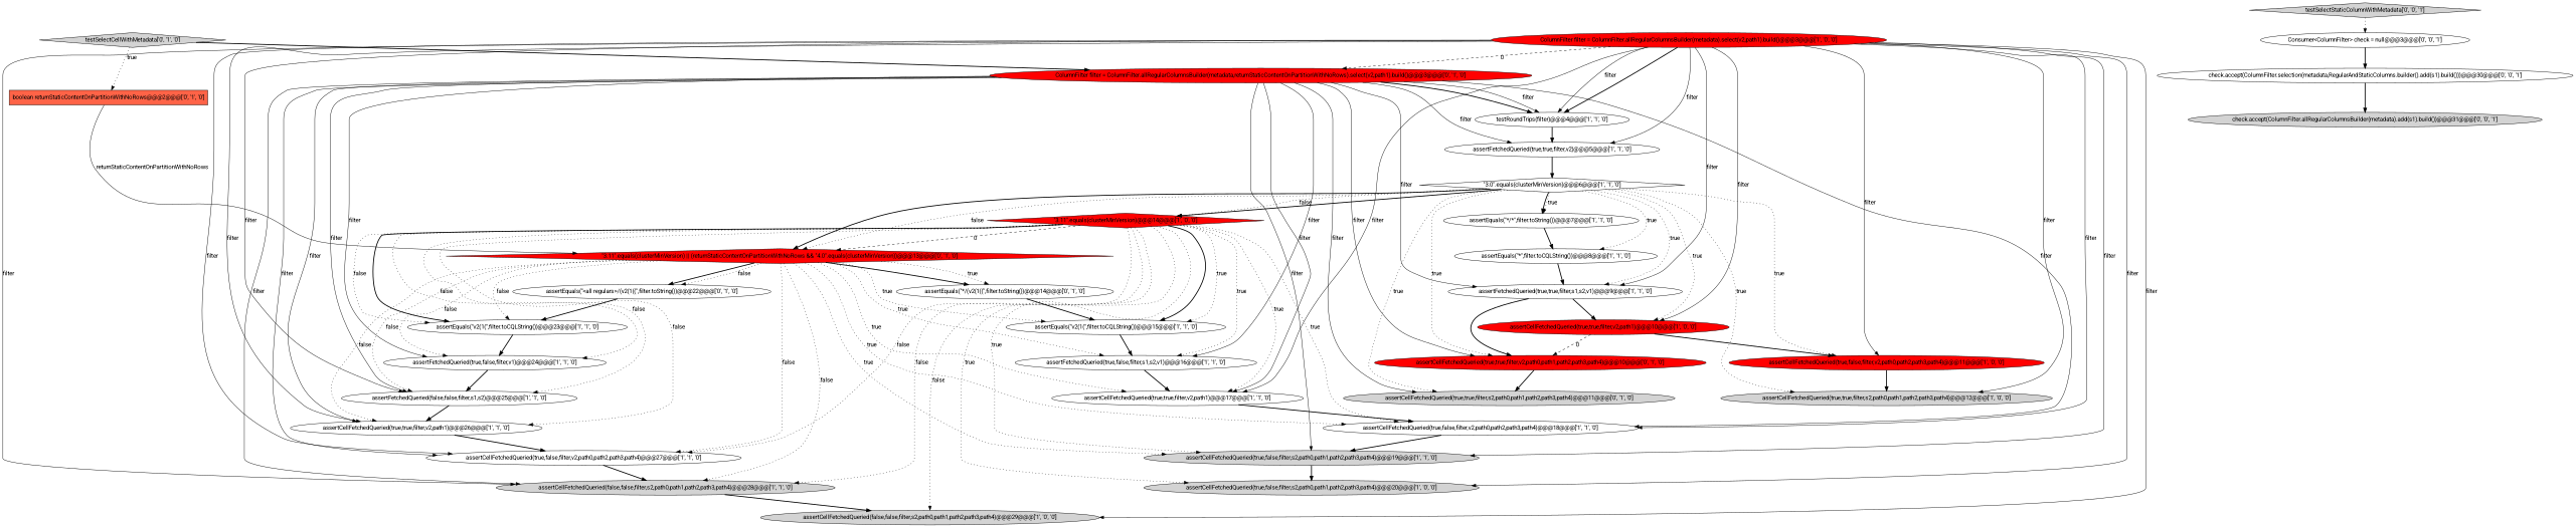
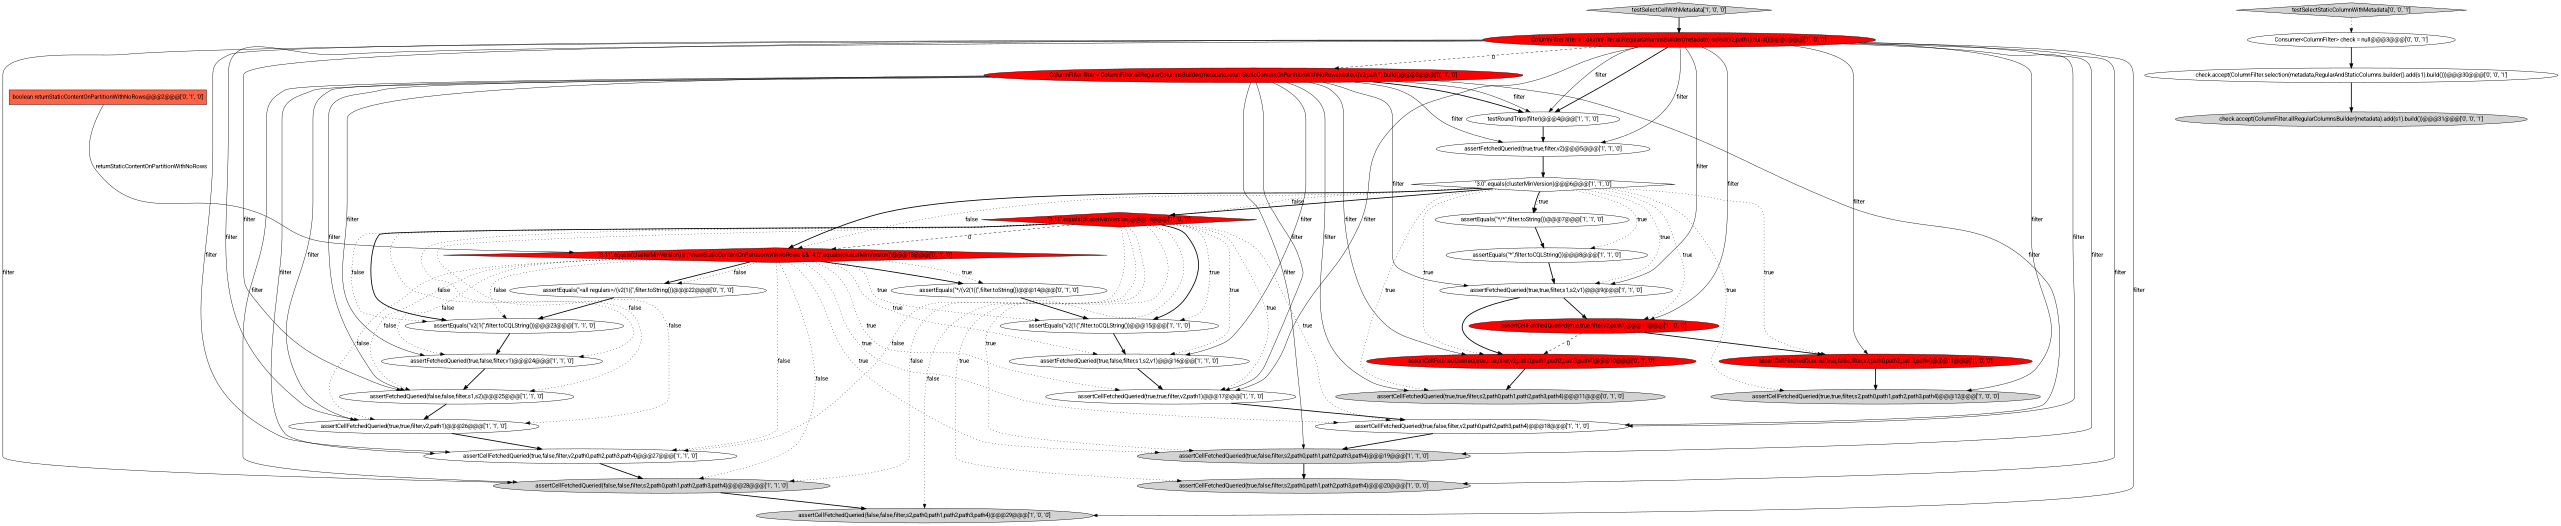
  digraph {
    fontname=Roboto
    node [fillcolor=white fontname=Roboto shape=ellipse style=filled]
    edge [fontname=Roboto style=dotted]
    n1 [fillcolor=lightgray label="assertCellFetchedQueried(true,false,filter,s2,path0,path1,path2,path3,path4)@@@19@@@['1', '1', '0']"]
    n2 [fillcolor=lightgray label="assertCellFetchedQueried(true,false,filter,s2,path0,path1,path2,path3,path4)@@@20@@@['1', '0', '0']"]
    n3 [fillcolor=lightgray label="assertCellFetchedQueried(false,false,filter,s2,path0,path1,path2,path3,path4)@@@28@@@['1', '1', '0']"]
    n4 [fillcolor=lightgray label="assertCellFetchedQueried(false,false,filter,s2,path0,path1,path2,path3,path4)@@@29@@@['1', '0', '0']"]
+   n5 [fillcolor=lightgray label="testSelectCellWithMetadata['1', '0', '0']" shape=diamond]
    n6 [fillcolor=red label="ColumnFilter filter = ColumnFilter.allRegularColumnsBuilder(metadata).select(v2,path1).build()@@@3@@@['1', '0', '0']"]
    n7 [label="assertCellFetchedQueried(true,true,filter,v2,path1)@@@17@@@['1', '1', '0']"]
    n8 [label="assertFetchedQueried(false,false,filter,s1,s2)@@@25@@@['1', '1', '0']"]
    n9 [label="assertCellFetchedQueried(true,false,filter,v2,path0,path2,path3,path4)@@@27@@@['1', '1', '0']"]
    n10 [label="assertCellFetchedQueried(true,true,filter,v2,path1)@@@26@@@['1', '1', '0']"]
    n11 [label="assertCellFetchedQueried(true,false,filter,v2,path0,path2,path3,path4)@@@18@@@['1', '1', '0']"]
    n12 [label="assertFetchedQueried(true,true,filter,s1,s2,v1)@@@9@@@['1', '1', '0']"]
    n13 [fillcolor=red label="ColumnFilter filter = ColumnFilter.allRegularColumnsBuilder(metadata,returnStaticContentOnPartitionWithNoRows).select(v2,path1).build()@@@3@@@['0', '1', '0']"]
    n14 [fillcolor=red label="assertCellFetchedQueried(true,true,filter,v2,path1)@@@10@@@['1', '0', '0']"]
    n15 [fillcolor=red label="assertCellFetchedQueried(true,false,filter,v2,path0,path2,path3,path4)@@@11@@@['1', '0', '0']"]
    n16 [fillcolor=lightgray label="assertCellFetchedQueried(true,true,filter,s2,path0,path1,path2,path3,path4)@@@12@@@['1', '0', '0']"]
    n17 [label="assertFetchedQueried(true,true,filter,v2)@@@5@@@['1', '1', '0']"]
    n18 [label="testRoundTrips(filter)@@@4@@@['1', '1', '0']"]
    n19 [label="assertEquals(\"v2(1(\",filter.toCQLString())@@@23@@@['1', '1', '0']"]
    n20 [label="assertFetchedQueried(true,false,filter,v1)@@@24@@@['1', '1', '0']"]
    n21 [fillcolor=red label="\"3.11\".equals(clusterMinVersion) || (returnStaticContentOnPartitionWithNoRows && \"4.0\".equals(clusterMinVersion))@@@13@@@['0', '1', '0']" shape=diamond]
    n22 [label="assertEquals(\"*/(v2(1((\",filter.toString())@@@14@@@['0', '1', '0']"]
    n23 [label="assertFetchedQueried(true,false,filter,s1,s2,v1)@@@16@@@['1', '1', '0']"]
    n24 [label="assertEquals(\"v2(1(\",filter.toCQLString())@@@15@@@['1', '1', '0']"]
    n25 [label="assertEquals(\"<all regulars>/(v2(1((\",filter.toString())@@@22@@@['0', '1', '0']"]
    n26 [fillcolor=red label="assertCellFetchedQueried(true,true,filter,v2,path0,path1,path2,path3,path4)@@@10@@@['0', '1', '0']"]
    n27 [fillcolor=lightgray label="assertCellFetchedQueried(true,true,filter,s2,path0,path1,path2,path3,path4)@@@11@@@['0', '1', '0']"]
    n28 [fillcolor=red label="\"3.11\".equals(clusterMinVersion)@@@14@@@['1', '0', '0']" shape=diamond]
    n29 [label="assertEquals(\"*\",filter.toCQLString())@@@8@@@['1', '1', '0']"]
-   n30 [fillcolor=lightgray label="testSelectCellWithMetadata['0', '1', '0']" shape=diamond]
    n31 [fillcolor=tomato label="boolean returnStaticContentOnPartitionWithNoRows@@@2@@@['0', '1', '0']" shape=box]
    n32 [label="\"3.0\".equals(clusterMinVersion)@@@6@@@['1', '1', '0']" shape=diamond]
    n33 [label="assertEquals(\"*/*\",filter.toString())@@@7@@@['1', '1', '0']"]
    n34 [fillcolor=lightgray label="testSelectStaticColumnWithMetadata['0', '0', '1']" shape=diamond]
    n35 [label="Consumer<ColumnFilter> check = null@@@3@@@['0', '0', '1']"]
    n36 [label="check.accept(ColumnFilter.selection(metadata,RegularAndStaticColumns.builder().add(s1).build()))@@@30@@@['0', '0', '1']"]
    n37 [fillcolor=lightgray label="check.accept(ColumnFilter.allRegularColumnsBuilder(metadata).add(s1).build())@@@31@@@['0', '0', '1']"]
    n1 -> n2 [style=bold]
    n3 -> n4 [style=bold]
+   n5 -> n6 [style=bold]
    n6 -> n1 [label=filter style=solid]
    n6 -> n2 [label=filter style=solid]
    n6 -> n3 [label=filter style=solid]
    n6 -> n4 [label=filter style=solid]
    n6 -> n7 [label=filter style=solid]
    n6 -> n8 [label=filter style=solid]
    n6 -> n9 [label=filter style=solid]
    n6 -> n10 [label=filter style=solid]
    n6 -> n11 [label=filter style=solid]
    n6 -> n12 [label=filter style=solid]
    n6 -> n13 [label=0 style=dashed]
    n6 -> n14 [label=filter style=solid]
    n6 -> n15 [label=filter style=solid]
    n6 -> n16 [label=filter style=solid]
    n6 -> n17 [label=filter style=solid]
    n6 -> n18 [label=filter style=solid]
    n6 -> n18 [style=bold]
    n7 -> n11 [style=bold]
    n8 -> n10 [style=bold]
    n9 -> n3 [style=bold]
    n10 -> n9 [style=bold]
    n11 -> n1 [style=bold]
    n12 -> n14 [style=bold]
    n12 -> n26 [style=bold]
    n13 -> n1 [label=filter style=solid]
    n13 -> n3 [label=filter style=solid]
    n13 -> n7 [label=filter style=solid]
    n13 -> n8 [label=filter style=solid]
    n13 -> n9 [label=filter style=solid]
    n13 -> n10 [label=filter style=solid]
    n13 -> n11 [label=filter style=solid]
    n13 -> n12 [label=filter style=solid]
    n13 -> n17 [label=filter style=solid]
    n13 -> n18 [style=bold]
    n13 -> n18 [label=filter style=solid]
    n13 -> n20 [label=filter style=solid]
    n13 -> n23 [label=filter style=solid]
    n13 -> n26 [label=filter style=solid]
    n13 -> n27 [label=filter style=solid]
    n14 -> n15 [style=bold]
    n14 -> n26 [label=0 style=dashed]
    n15 -> n16 [style=bold]
    n17 -> n32 [style=bold]
    n18 -> n17 [style=bold]
    n19 -> n20 [style=bold]
    n20 -> n8 [style=bold]
    n21 -> n1 [label=true]
    n21 -> n3 [label=false]
    n21 -> n7 [label=true]
    n21 -> n8 [label=false]
    n21 -> n9 [label=false]
    n21 -> n10 [label=false]
    n21 -> n11 [label=true]
    n21 -> n19 [label=false]
    n21 -> n20 [label=false]
    n21 -> n22 [label=true]
    n21 -> n22 [style=bold]
    n21 -> n23 [label=true]
    n21 -> n24 [label=true]
    n21 -> n25 [style=bold]
    n21 -> n25 [label=false]
    n22 -> n24 [style=bold]
    n23 -> n7 [style=bold]
    n24 -> n23 [style=bold]
    n25 -> n19 [style=bold]
    n26 -> n27 [style=bold]
    n28 -> n1 [label=true]
    n28 -> n2 [label=true]
    n28 -> n3 [label=false]
    n28 -> n4 [label=false]
    n28 -> n7 [label=true]
    n28 -> n8 [label=false]
    n28 -> n9 [label=false]
    n28 -> n10 [label=false]
    n28 -> n11 [label=true]
    n28 -> n19 [label=false]
    n28 -> n19 [style=bold]
    n28 -> n20 [label=false]
    n28 -> n21 [label=0 style=dashed]
    n28 -> n23 [label=true]
    n28 -> n24 [label=true]
    n28 -> n24 [style=bold]
    n29 -> n12 [style=bold]
-   n30 -> n13 [style=bold]
-   n30 -> n31 [label=true]
    n31 -> n21 [label=returnStaticContentOnPartitionWithNoRows style=solid]
    n32 -> n12 [label=true]
    n32 -> n14 [label=true]
    n32 -> n15 [label=true]
    n32 -> n16 [label=true]
    n32 -> n21 [label=false]
    n32 -> n21 [style=bold]
    n32 -> n26 [label=true]
    n32 -> n27 [label=true]
    n32 -> n28 [style=bold]
    n32 -> n28 [label=false]
    n32 -> n29 [label=true]
    n32 -> n33 [label=true]
    n32 -> n33 [style=bold]
    n33 -> n29 [style=bold]
    n34 -> n35
    n35 -> n36 [style=bold]
    n36 -> n37 [style=bold]
  }
